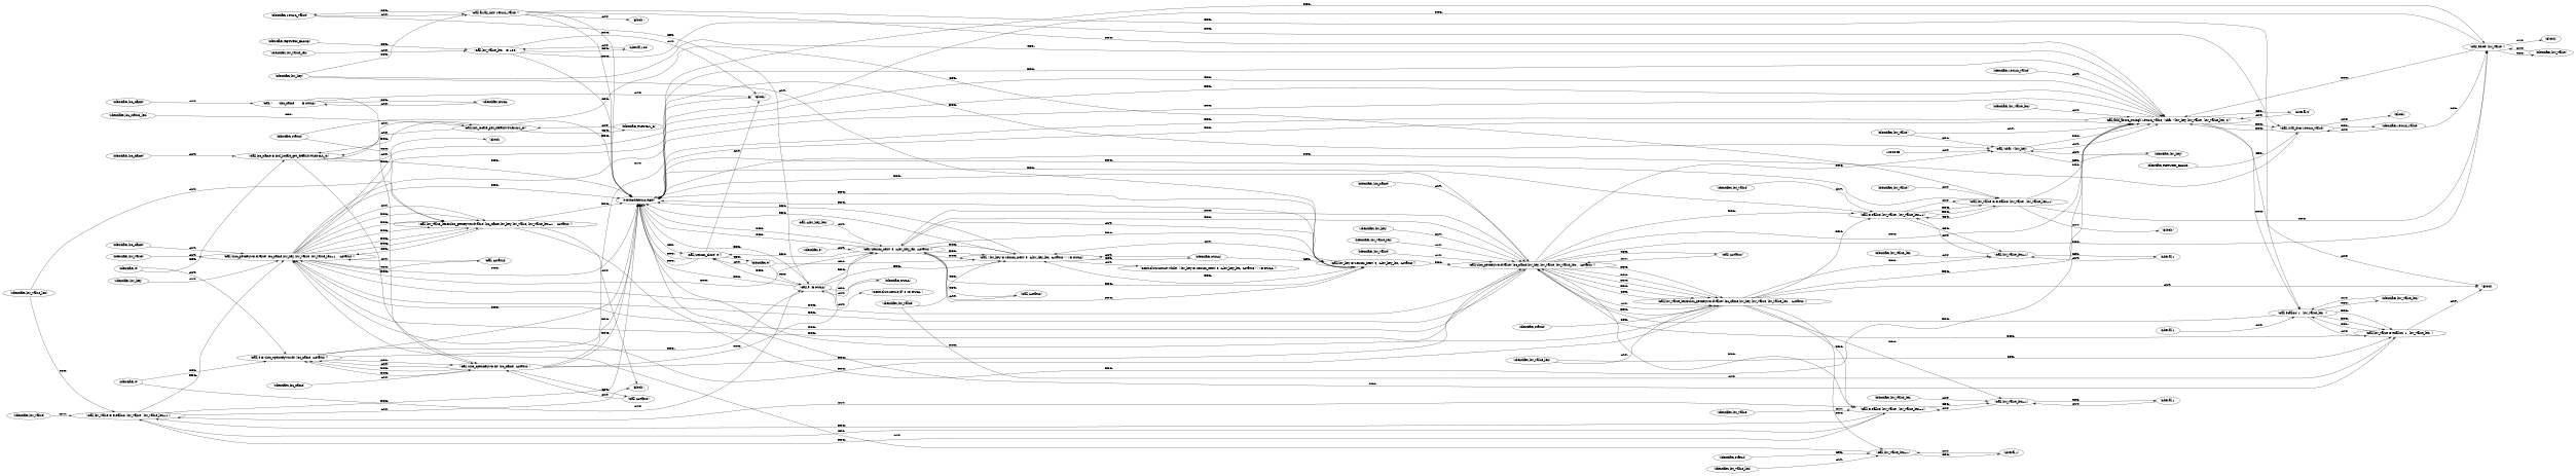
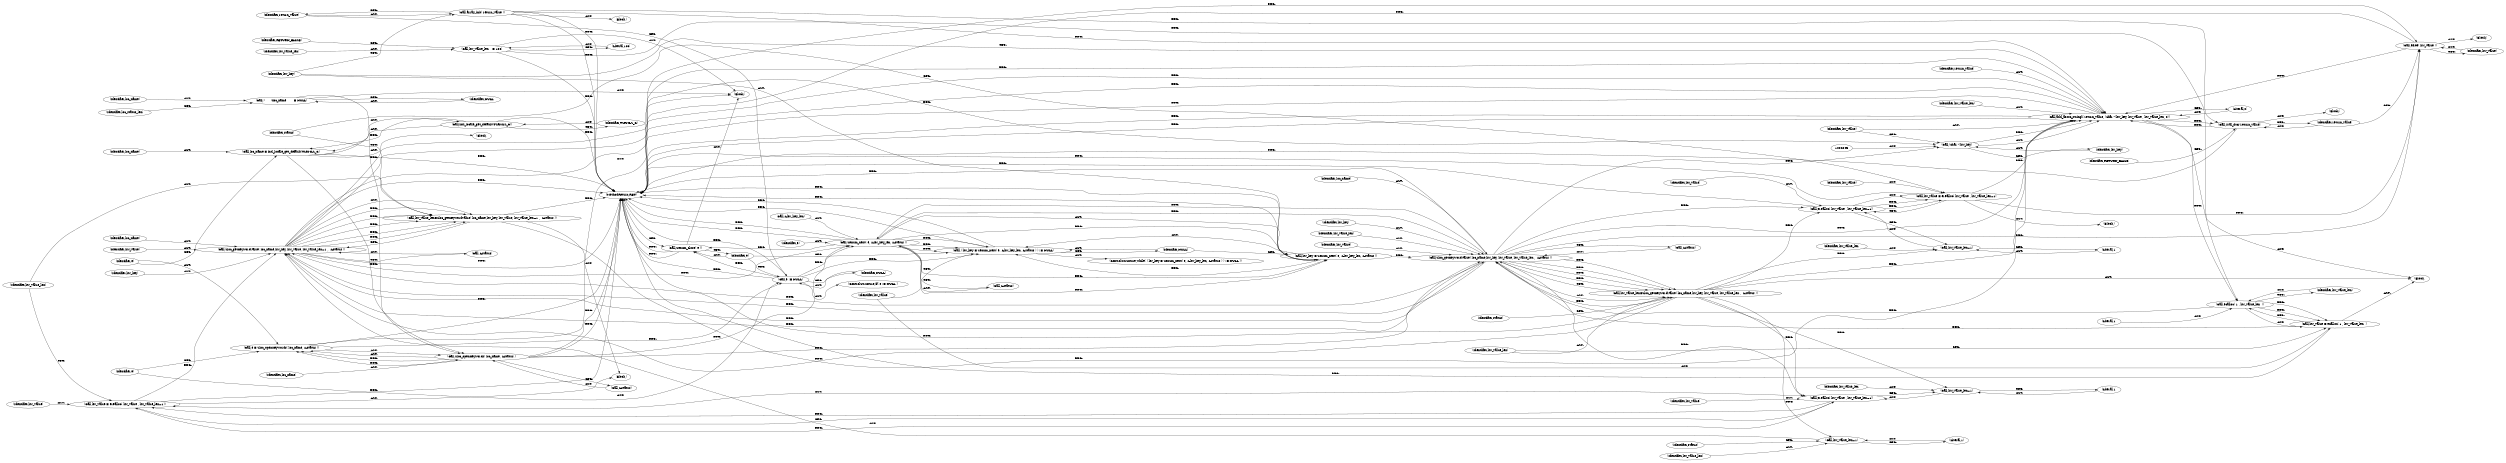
  digraph {
    rankdir=LR
    n1 [label="(Call,kw_value = erealloc( kw_value , kw_value_len+1))"]
    n2 [label="(Call,erealloc( kw_value , kw_value_len+1))"]
    n3 [label="(Call,uloc_getKeywordValue( loc_name,kw_key, kw_value, kw_value_len+1 ,  &status ))"]
    n4 [label="(MethodReturn,RET)"]
    n5 [label="(Block,)"]
    n6 [label="(Call,kw_value_len+1)"]
    n7 [label="(Call,uloc_getKeywordValue( loc_name,kw_key, kw_value, kw_value_len ,  &status ))"]
    n8 [label="(Call,uenum_next( e, &kw_key_len, &status ))"]
    n9 [label="(Call,add_assoc_stringl( return_value, (char *)kw_key, kw_value , kw_value_len, 0))"]
    n10 [label="(Call,(char *)kw_key)"]
    n11 [label="(Call,efree( kw_value ))"]
    n12 [label="(Call,kw_value_len=uloc_getKeywordValue( loc_name,kw_key, kw_value, kw_value_len+1 ,  &status ))"]
    n13 [label="(Call,&status)"]
    n14 [label="(Call,uenum_close( e ))"]
    n15 [label="(Literal,1)"]
    n16 [label="(Call,kw_value_len=uloc_getKeywordValue( loc_name,kw_key, kw_value, kw_value_len ,  &status ))"]
    n17 [label="(Call,erealloc( kw_value , kw_value_len+1))"]
    n18 [label="(Call,&status)"]
    n19 [label="(Call,kw_value_len+1)"]
    n20 [label="(Call,kw_value_len+1)"]
    n21 [label="(Block,)"]
    n22 [label="(Call,kw_key = uenum_next( e, &kw_key_len, &status ))"]
    n23 [label="(Call,( kw_key = uenum_next( e, &kw_key_len, &status ) ) != NULL)"]
    n24 [label="(Call,&status)"]
    n25 [label="(Call,ecalloc( 1 , kw_value_len  ))"]
    n26 [label="(Call,zval_dtor(return_value))"]
    n27 [label="(Literal,0)"]
    n28 [label="(Identifier,kw_key)"]
    n29 [label="(Block,)"]
    n30 [label="(Identifier,kw_value)"]
    n31 [label="(Call,kw_value = erealloc( kw_value , kw_value_len+1))"]
    n32 [label="(Literal,1)"]
    n33 [label="(Literal,1)"]
    n34 [label="(Call,uloc_openKeywords( loc_name, &status ))"]
    n35 [label="(Call,e = uloc_openKeywords( loc_name, &status ))"]
    n36 [label="(Call,&status)"]
    n37 [label="(Block,)"]
    n38 [label="(Call,e != NULL)"]
    n39 [label="(Call,loc_name = intl_locale_get_default(TSRMLS_C))"]
    n40 [label="(Call,intl_locale_get_default(TSRMLS_C))"]
    n41 [label="(Block,)"]
    n42 [label="(Identifier,TSRMLS_C)"]
    n43 [label="(Call,*       \tloc_name        = NULL)"]
    n44 [label="(Identifier,NULL)"]
    n45 [label="(ControlStructure,while( ( kw_key = uenum_next( e, &kw_key_len, &status ) ) != NULL ))"]
    n46 [label="(Identifier,NULL)"]
    n47 [label="(Identifier,e)"]
    n48 [label="(Identifier,NULL)"]
    n49 [label="(ControlStructure,if( e != NULL ))"]
    n50 [label="(Call,kw_value = ecalloc( 1 , kw_value_len  ))"]
    n51 [label="(Identifier,kw_value_len)"]
    n52 [label="(Block,)"]
    n53 [label="(Identifier,return_value)"]
    n54 [label="(Call,array_init( return_value ))"]
    n55 [label="(Block,)"]
    n56 [label="(Identifier,return_value)"]
    n57 [label="(Block,)"]
    n58 [label="(Call,kw_value_len    = 100)"]
    n59 [label="(Literal,100)"]
    n60 [label="(Call,&kw_key_len)"]
    n61 [label="(Identifier,e)"]
    n62 [label="(Identifier,status)"]
    n63 [label="(Identifier,kw_value)"]
    n64 [label="(Identifier,return_value)"]
    n65 [label="(Identifier,kw_key)"]
    n66 [label="(Identifier,kw_value_len)"]
    n67 [label="(Identifier,kw_key)"]
    n68 [label="(Identifier,kw_value_len)"]
    n69 [label="(Identifier,kw_value)"]
    n70 [label="(Identifier,kw_value)"]
    n71 [label="(Identifier,kw_value_len)"]
    n72 [label="(Identifier,kw_key)"]
    n73 [label="(Identifier,kw_value_len)"]
    n74 [label="(Identifier,kw_value_len)"]
    n75 [label="(Identifier,kw_value_len)"]
    n76 [label="(Identifier,kw_value)"]
    n77 [label="(Identifier,loc_name)"]
    n78 [label="(Identifier,RETURN_FALSE)"]
    n79 [label="(Identifier,kw_value)"]
    n80 [label="(Identifier,kw_value_len)"]
    n81 [label="(Identifier,e)"]
    n82 [label="(Identifier,e)"]
    n83 [label="(Identifier,loc_status_len)"]
    n84 [label="(Identifier,loc_name)"]
    n85 [label="(Identifier,kw_value)"]
    n86 [label="(Identifier,RETURN_FALSE)"]
    n87 [label="(Identifier,kw_value_len)"]
    n88 [label="(Identifier,loc_name)"]
    n89 [label="(Identifier,loc_name)"]
    n90 [label="(Identifier,kw_value)"]
    n91 [label="(Literal,1)"]
    n92 [label="(Identifier,status)"]
    n93 [label="(Identifier,status)"]
    n94 [label="(Identifier,kw_value)"]
    n95 [label="(Identifier,loc_name)"]
    1000245
    n1 -> n2 [label="CFG: "]
    n1 -> n3 [label="DDG: "]
    n1 -> n4 [label="DDG: "]
    n1 -> n5 [label="AST: "]
    n2 -> n1 [label="AST: "]
    n2 -> n1 [label="DDG: "]
    n2 -> n1 [label="DDG: "]
    n2 -> n6 [label="CFG: "]
    n3 -> n4 [label="DDG: "]
    n3 -> n4 [label="DDG: "]
    n3 -> n7 [label="DDG: "]
    n3 -> n8 [label="DDG: "]
    n3 -> n9 [label="DDG: "]
    n3 -> n10 [label="DDG: "]
    n3 -> n11 [label="DDG: "]
    n3 -> n12 [label="AST: "]
    n3 -> n12 [label="DDG: "]
    n3 -> n12 [label="DDG: "]
    n3 -> n12 [label="DDG: "]
    n3 -> n12 [label="DDG: "]
    n3 -> n12 [label="DDG: "]
    n3 -> n13 [label="CFG: "]
    n4 -> n14 [label="CFG: "]
    n6 -> n2 [label="AST: "]
    n6 -> n15 [label="CFG: "]
    n7 -> n2 [label="DDG: "]
    n7 -> n3 [label="DDG: "]
    n7 -> n3 [label="DDG: "]
    n7 -> n3 [label="DDG: "]
    n7 -> n4 [label="DDG: "]
    n7 -> n8 [label="DDG: "]
    n7 -> n9 [label="DDG: "]
    n7 -> n10 [label="DDG: "]
    n7 -> n11 [label="DDG: "]
    n7 -> n16 [label="AST: "]
    n7 -> n16 [label="DDG: "]
    n7 -> n16 [label="DDG: "]
    n7 -> n16 [label="DDG: "]
    n7 -> n16 [label="DDG: "]
    n7 -> n16 [label="DDG: "]
    n7 -> n17 [label="DDG: "]
    n7 -> n18 [label="CFG: "]
    n8 -> n4 [label="DDG: "]
    n8 -> n4 [label="DDG: "]
    n8 -> n7 [label="DDG: "]
    n8 -> n14 [label="DDG: "]
    n8 -> n22 [label="AST: "]
    n8 -> n22 [label="DDG: "]
    n8 -> n22 [label="DDG: "]
    n8 -> n22 [label="DDG: "]
    n8 -> n23 [label="DDG: "]
    n8 -> n23 [label="DDG: "]
    n8 -> n23 [label="DDG: "]
    n8 -> n24 [label="CFG: "]
    n9 -> n4 [label="DDG: "]
    n9 -> n4 [label="DDG: "]
    n9 -> n4 [label="DDG: "]
    n9 -> n4 [label="DDG: "]
    n9 -> n4 [label="DDG: "]
    n9 -> n21 [label="AST: "]
    n9 -> n25 [label="DDG: "]
    n9 -> n26 [label="DDG: "]
    n9 -> n27 [label="CFG: "]
    n10 -> n9 [label="AST: "]
    n10 -> n9 [label="DDG: "]
    n10 -> n28 [label="CFG: "]
    n11 -> n4 [label="DDG: "]
    n11 -> n9 [label="DDG: "]
    n11 -> n29 [label="AST: "]
    n11 -> n30 [label="CFG: "]
    n12 -> n3 [label="CFG: "]
    n12 -> n4 [label="DDG: "]
    n12 -> n5 [label="AST: "]
    n12 -> n9 [label="DDG: "]
    n13 -> n3 [label="AST: "]
    n14 -> n4 [label="DDG: "]
    n14 -> n4 [label="DDG: "]
    n14 -> n37 [label="AST: "]
    n14 -> n47 [label="CFG: "]
    n15 -> n6 [label="AST: "]
    n16 -> n2 [label="DDG: "]
    n16 -> n3 [label="DDG: "]
    n16 -> n4 [label="DDG: "]
    n16 -> n6 [label="DDG: "]
    n16 -> n7 [label="CFG: "]
    n16 -> n9 [label="DDG: "]
    n16 -> n17 [label="DDG: "]
    n16 -> n19 [label="DDG: "]
    n16 -> n20 [label="DDG: "]
    n16 -> n21 [label="AST: "]
    n17 -> n4 [label="DDG: "]
    n17 -> n20 [label="CFG: "]
    n17 -> n31 [label="AST: "]
    n17 -> n31 [label="DDG: "]
    n17 -> n31 [label="DDG: "]
    n18 -> n7 [label="AST: "]
    n19 -> n3 [label="AST: "]
    n19 -> n32 [label="CFG: "]
    n20 -> n17 [label="AST: "]
    n20 -> n33 [label="CFG: "]
    n22 -> n4 [label="DDG: "]
    n22 -> n4 [label="DDG: "]
    n22 -> n7 [label="DDG: "]
    n22 -> n23 [label="AST: "]
    n22 -> n23 [label="DDG: "]
    n23 -> n4 [label="DDG: "]
    n23 -> n4 [label="DDG: "]
    n23 -> n45 [label="AST: "]
    n23 -> n46 [label="CFG: "]
    n24 -> n8 [label="AST: "]
    n25 -> n7 [label="DDG: "]
    n25 -> n50 [label="AST: "]
    n25 -> n50 [label="DDG: "]
    n25 -> n50 [label="DDG: "]
    n25 -> n51 [label="CFG: "]
    n26 -> n4 [label="DDG: "]
    n26 -> n9 [label="DDG: "]
    n26 -> n52 [label="AST: "]
    n26 -> n53 [label="CFG: "]
    n27 -> n9 [label="AST: "]
    n28 -> n10 [label="AST: "]
    n30 -> n11 [label="AST: "]
    n31 -> n4 [label="DDG: "]
    n31 -> n9 [label="DDG: "]
    n31 -> n11 [label="DDG: "]
    n31 -> n17 [label="CFG: "]
    n31 -> n57 [label="AST: "]
    n32 -> n19 [label="AST: "]
    n33 -> n20 [label="AST: "]
    n34 -> n4 [label="DDG: "]
    n34 -> n4 [label="DDG: "]
    n34 -> n7 [label="DDG: "]
    n34 -> n8 [label="DDG: "]
    n34 -> n35 [label="AST: "]
    n34 -> n35 [label="DDG: "]
    n34 -> n35 [label="DDG: "]
    n34 -> n36 [label="CFG: "]
    n35 -> n4 [label="DDG: "]
-   n35 -> n34 [label="CFG: "]
+   n35 -> n34 [label="AST: "]
    n35 -> n37 [label="AST: "]
    n35 -> n38 [label="DDG: "]
    n36 -> n34 [label="AST: "]
    n38 -> n4 [label="DDG: "]
    n38 -> n4 [label="DDG: "]
    n38 -> n8 [label="DDG: "]
    n38 -> n14 [label="DDG: "]
    n38 -> n23 [label="DDG: "]
    n38 -> n48 [label="CFG: "]
    n38 -> n49 [label="AST: "]
    n39 -> n4 [label="DDG: "]
    n39 -> n34 [label="DDG: "]
    n39 -> n40 [label="AST: "]
    n39 -> n41 [label="AST: "]
    n40 -> n4 [label="DDG: "]
    n40 -> n39 [label="AST: "]
    n40 -> n39 [label="DDG: "]
    n40 -> n42 [label="CFG: "]
    n42 -> n40 [label="AST: "]
    n43 -> n34 [label="DDG: "]
    n43 -> n37 [label="AST: "]
    n43 -> n44 [label="CFG: "]
    n44 -> n43 [label="AST: "]
    n46 -> n22 [label="CFG: "]
    n46 -> n23 [label="AST: "]
    n47 -> n14 [label="AST: "]
    n47 -> n23 [label="CFG: "]
    n47 -> n38 [label="CFG: "]
    n48 -> n38 [label="AST: "]
    n50 -> n4 [label="DDG: "]
    n50 -> n7 [label="DDG: "]
    n50 -> n21 [label="AST: "]
    n50 -> n25 [label="CFG: "]
    n51 -> n25 [label="AST: "]
    n53 -> n11 [label="CFG: "]
    n53 -> n26 [label="AST: "]
    n54 -> n4 [label="DDG: "]
    n54 -> n4 [label="DDG: "]
    n54 -> n9 [label="DDG: "]
    n54 -> n26 [label="DDG: "]
    n54 -> n55 [label="AST: "]
    n54 -> n56 [label="CFG: "]
    n56 -> n38 [label="CFG: "]
    n56 -> n54 [label="AST: "]
-   n58 -> n4 [label="CFG: "]
+   n58 -> n4 [label="DDG: "]
    n58 -> n25 [label="DDG: "]
    n58 -> n37 [label="AST: "]
    n58 -> n59 [label="CFG: "]
    n59 -> n58 [label="AST: "]
    n60 -> n8 [label="AST: "]
    n61 -> n35 [label="CFG: "]
    n61 -> n38 [label="AST: "]
    n62 -> n16 [label="CFG: "]
    n63 -> n2 [label="AST: "]
    n64 -> n9 [label="AST: "]
    n65 -> n3 [label="AST: "]
    n66 -> n58 [label="AST: "]
    n67 -> n7 [label="AST: "]
    n68 -> n7 [label="AST: "]
    n69 -> n1 [label="AST: "]
    n70 -> n7 [label="AST: "]
    n71 -> n16 [label="AST: "]
    n71 -> n50 [label="CFG: "]
    n72 -> n9 [label="CFG: "]
    n72 -> n22 [label="AST: "]
    n72 -> n54 [label="CFG: "]
    n73 -> n9 [label="AST: "]
    n74 -> n6 [label="AST: "]
    n75 -> n19 [label="AST: "]
    n76 -> n31 [label="AST: "]
    n77 -> n43 [label="AST: "]
    n78 -> n26 [label="CFG: "]
    n79 -> n23 [label="CFG: "]
    n79 -> n50 [label="AST: "]
    n80 -> n20 [label="AST: "]
    n81 -> n8 [label="AST: "]
    n82 -> n35 [label="AST: "]
    n82 -> n39 [label="CFG: "]
-   n83 -> n40 [label="CFG: "]
+   n83 -> n43 [label="CFG: "]
    n84 -> n3 [label="AST: "]
    n85 -> n17 [label="AST: "]
    n86 -> n58 [label="CFG: "]
    n87 -> n1 [label="CFG: "]
    n87 -> n12 [label="AST: "]
    n88 -> n7 [label="AST: "]
    n89 -> n39 [label="AST: "]
    n90 -> n3 [label="AST: "]
    n91 -> n25 [label="AST: "]
    n92 -> n12 [label="CFG: "]
    n92 -> n31 [label="CFG: "]
    n93 -> n19 [label="CFG: "]
    n94 -> n9 [label="AST: "]
    n94 -> n10 [label="CFG: "]
    n95 -> n34 [label="AST: "]
    1000245 -> n10 [label="AST: "]
  }
